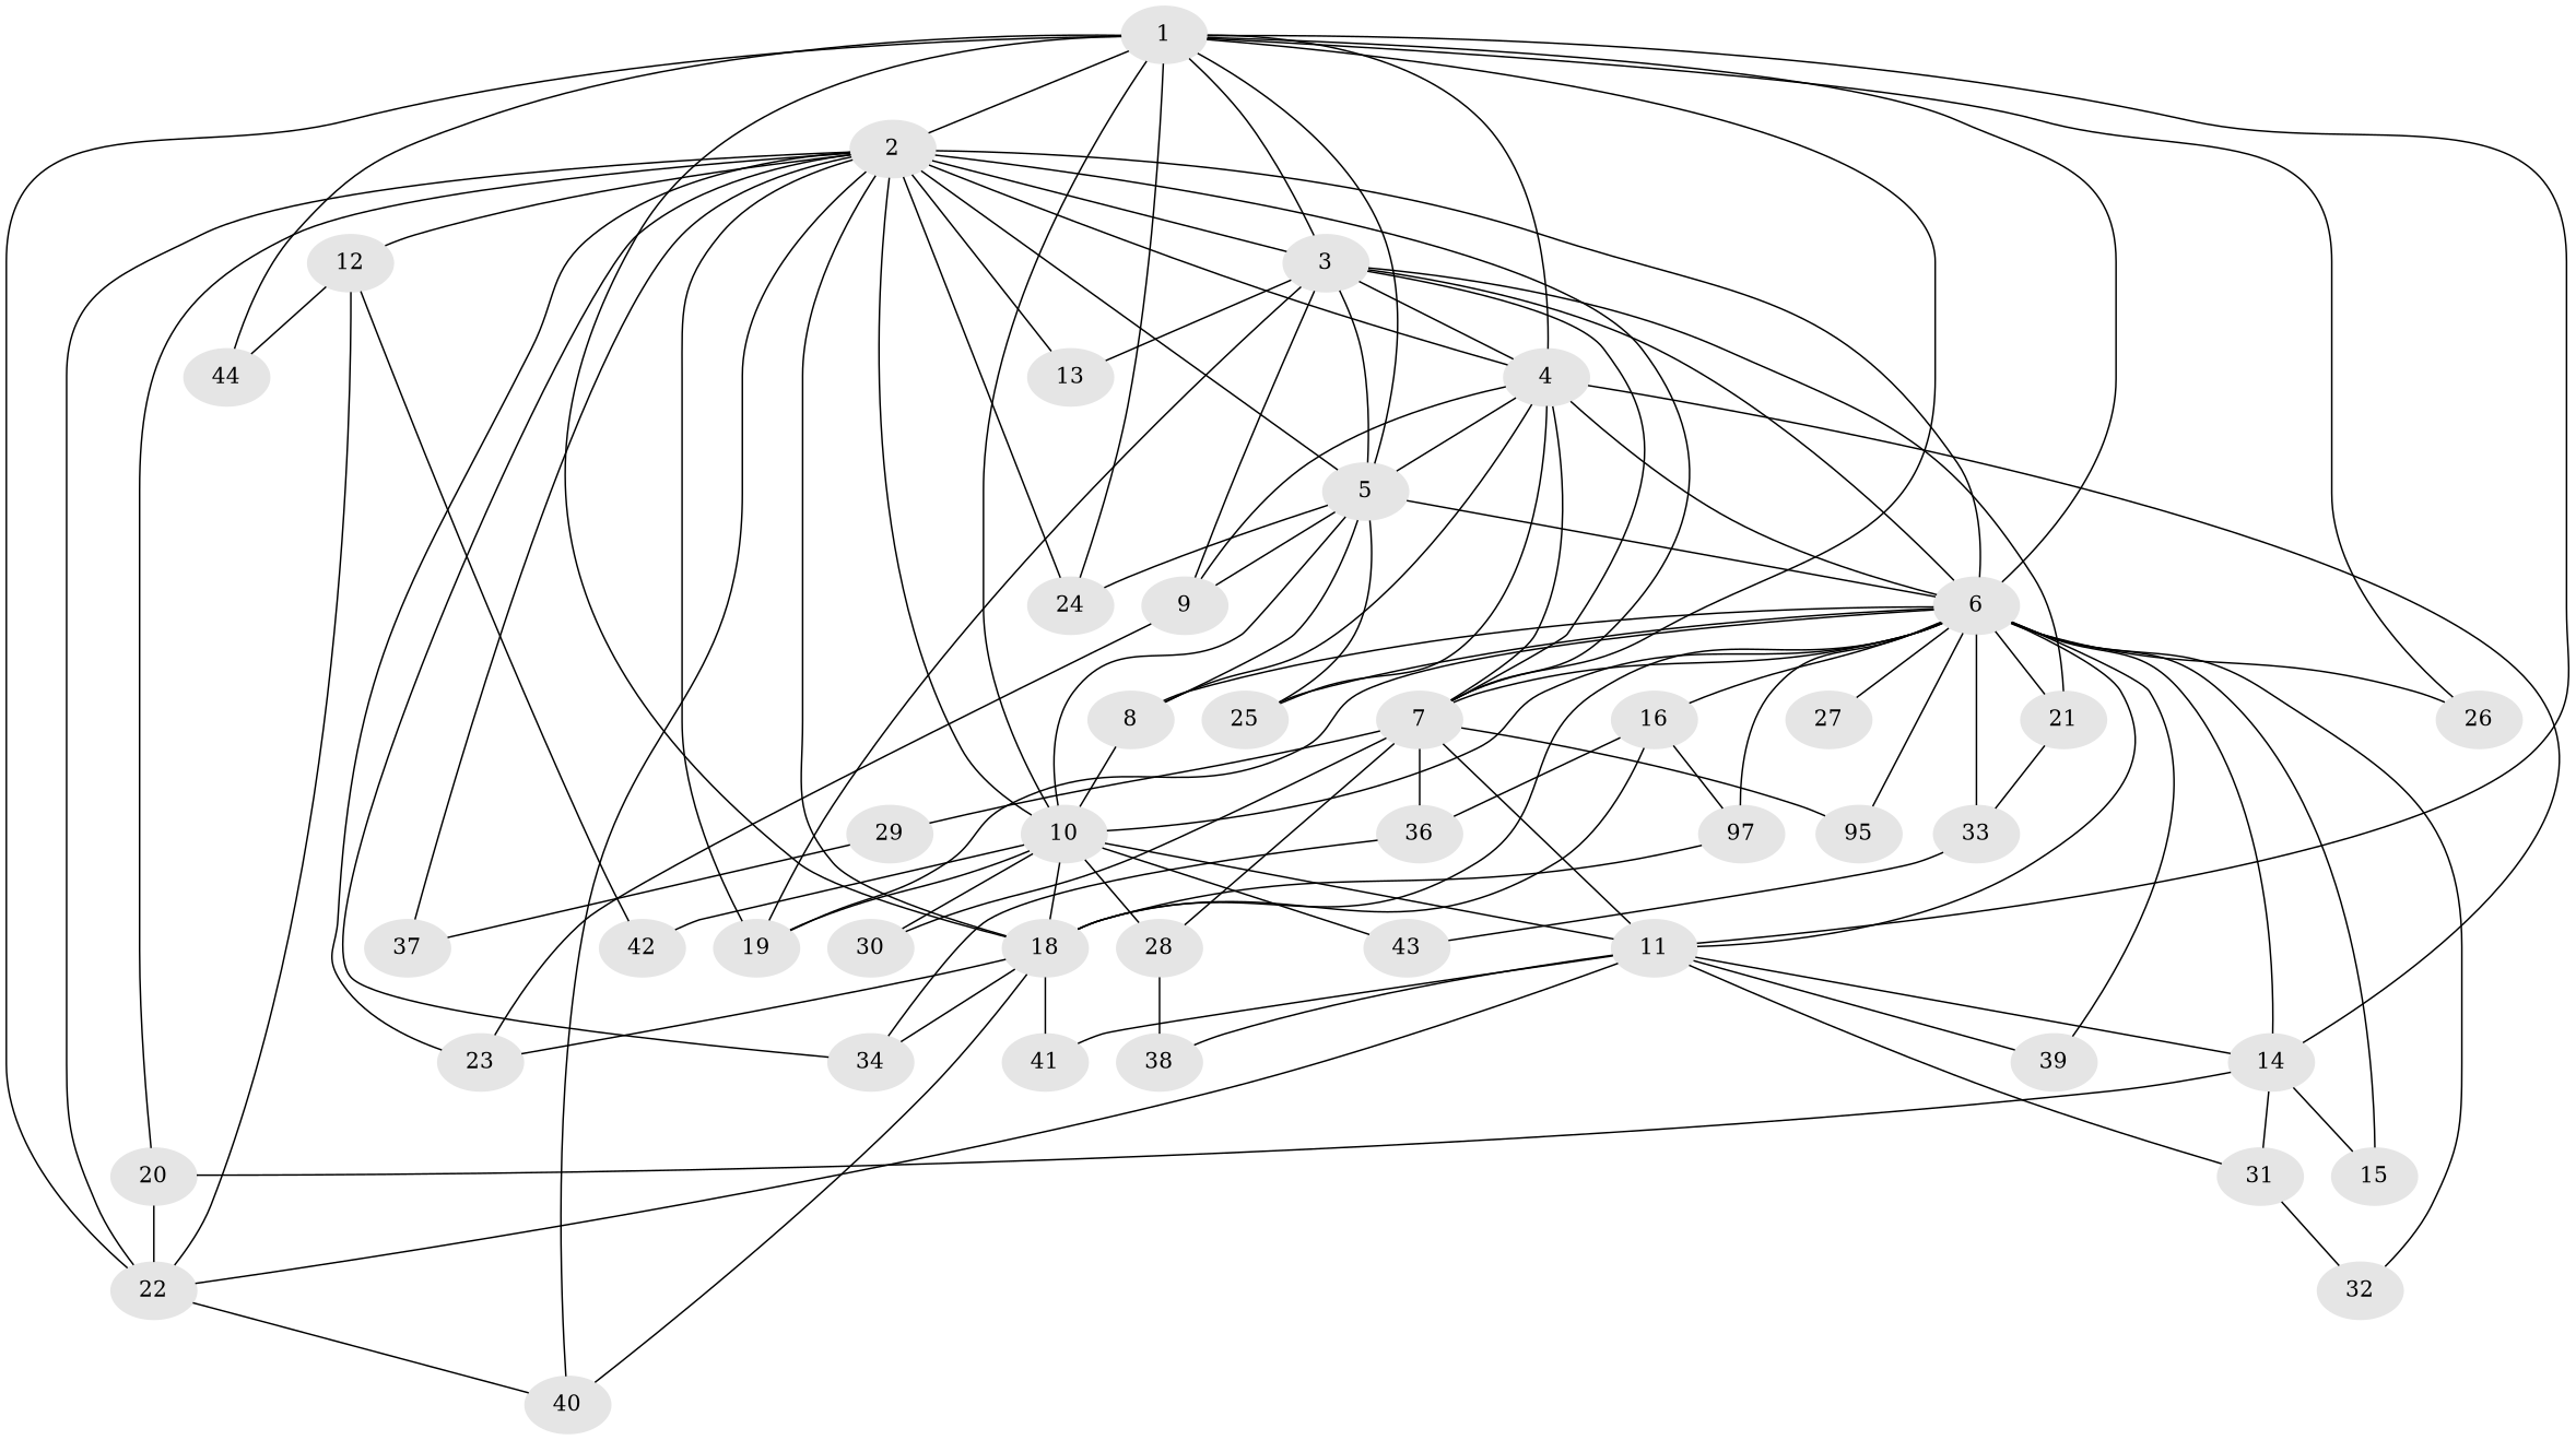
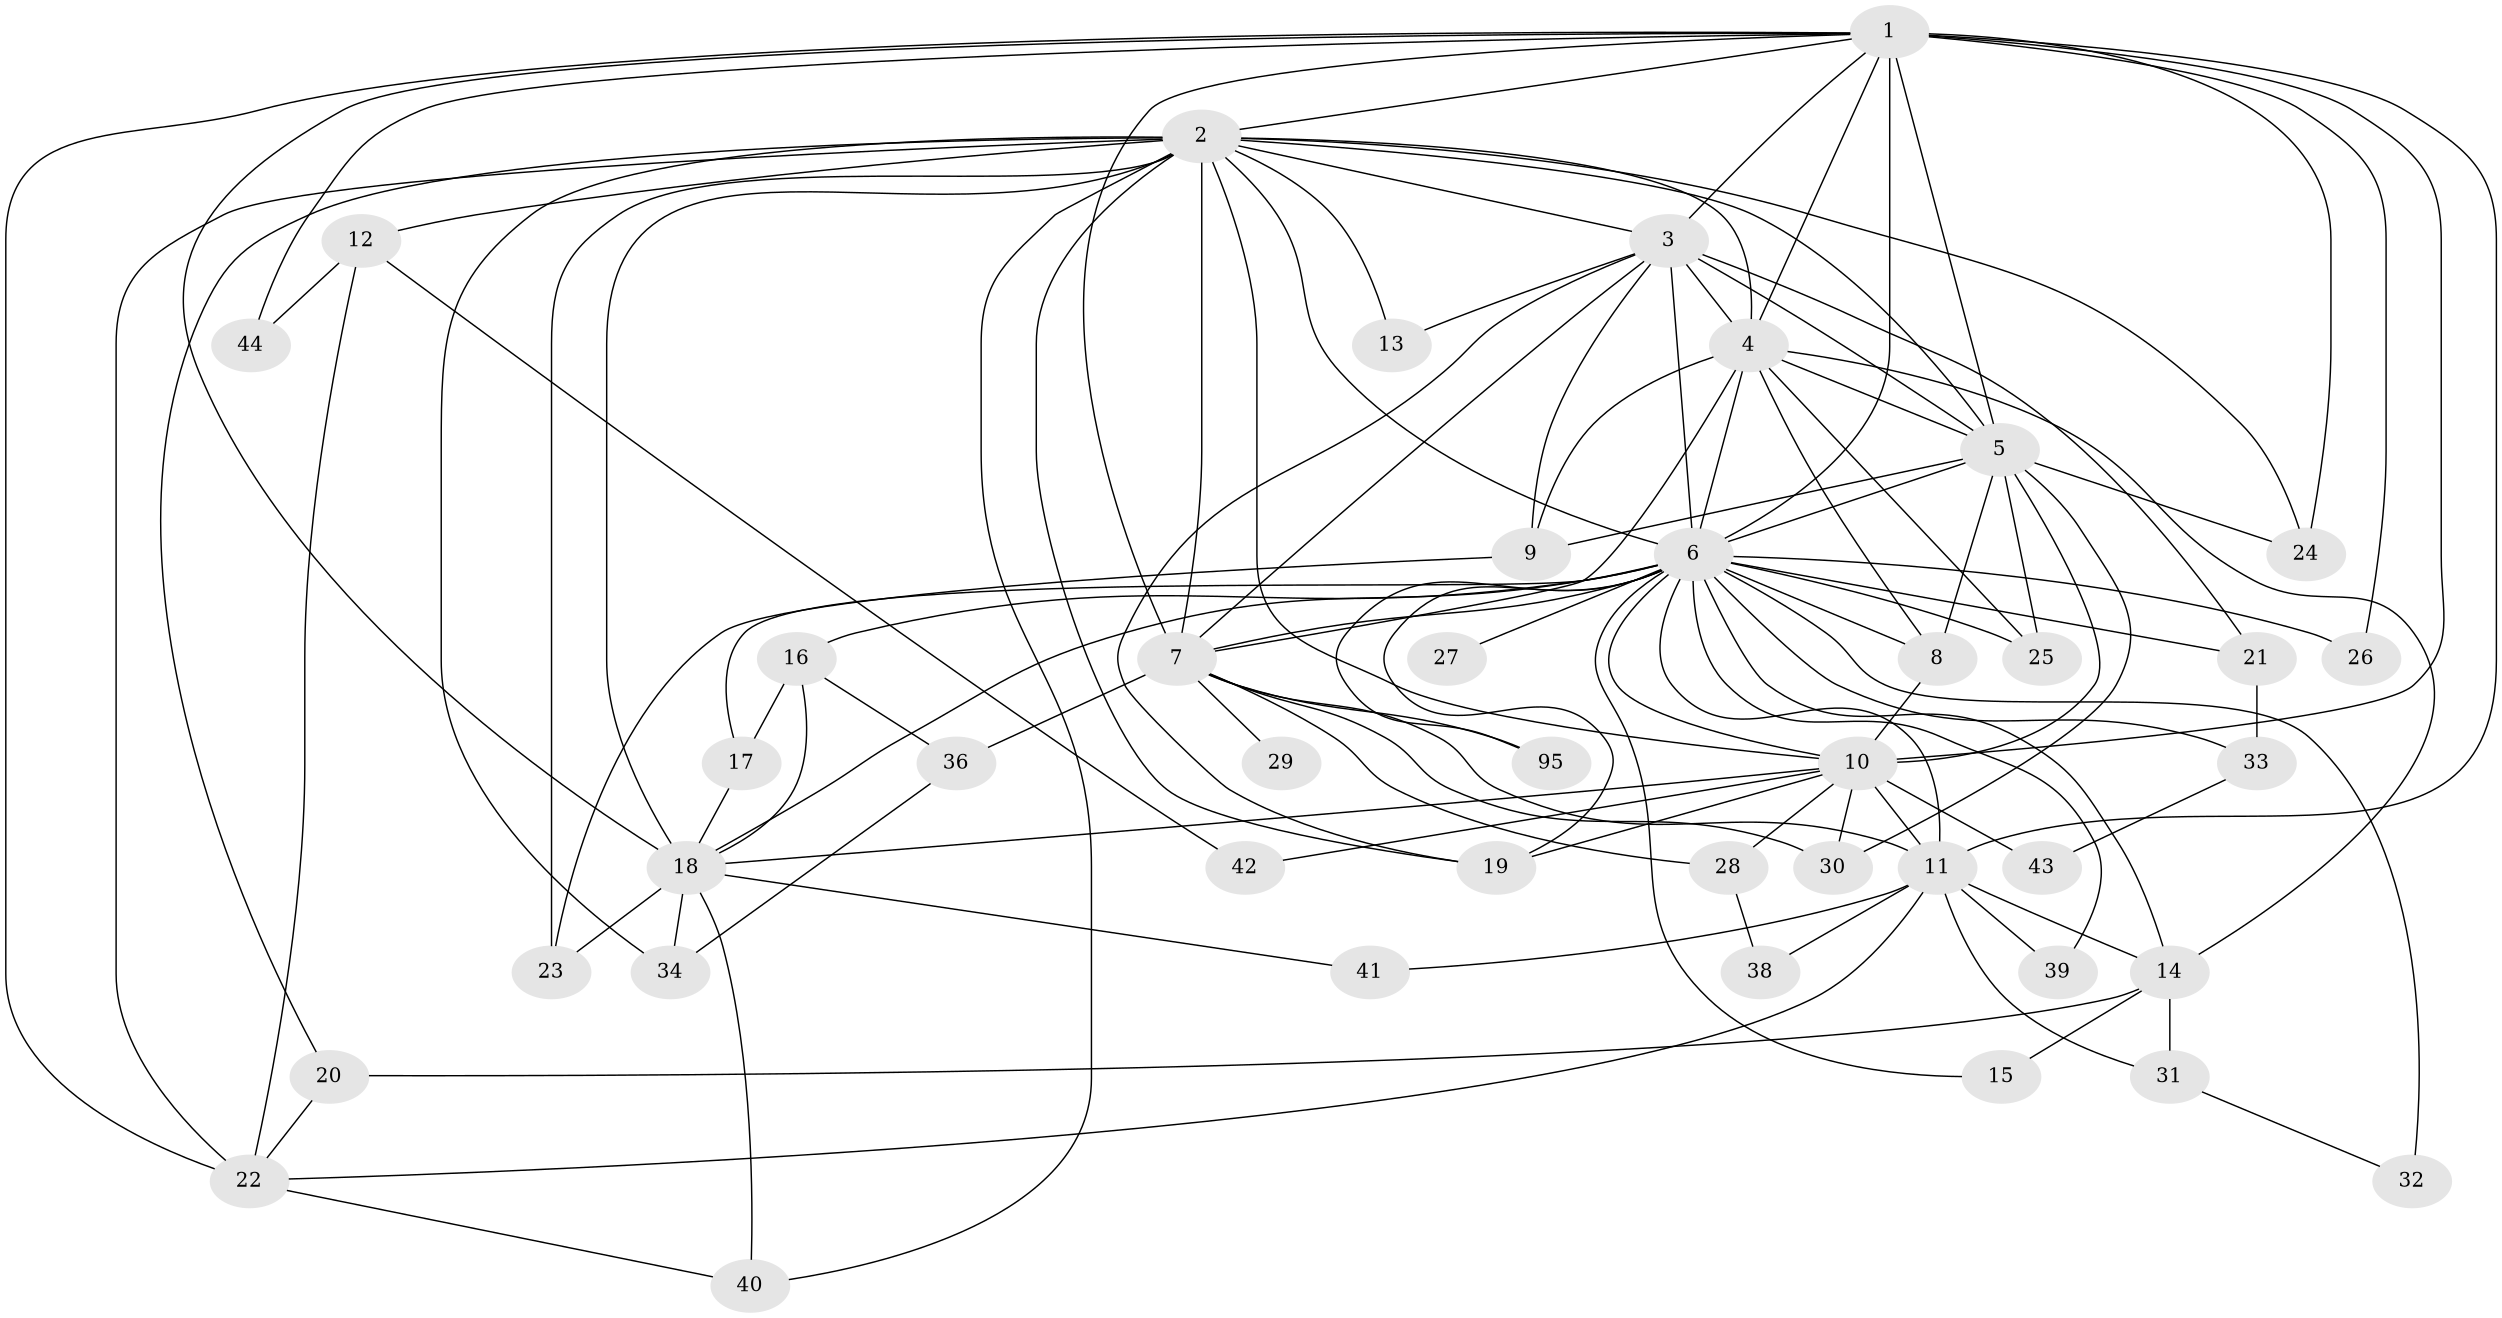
  graph {
    node [color=gray90 style=filled]
    edge [weight=1.0]
    1
    2
    3
    4
    5
    6
    7
    10
    11
    18
    22
    24
    26
    44
    12
    13
    19
    20
    23
    34
-   37
    40
    9
    21
    8
    14
    25
    30
    15
    16
-   17 [label=97]
+   17
    27
    32
    33
    n35 [label=95]
    39
    28
    29
    36
    42
    43
    31
    38
    41
    1 -- 2 [weight=4.0]
    1 -- 3 [weight=3.0]
    1 -- 4 [weight=4.0]
    1 -- 5 [weight=2.0]
    1 -- 6 [weight=3.0]
    1 -- 7 [weight=2.0]
    1 -- 10 [weight=10.0]
    1 -- 11
    1 -- 18
    1 -- 22
    1 -- 24
    1 -- 26
    1 -- 44
    2 -- 3 [weight=2.0]
    2 -- 4 [weight=4.0]
    2 -- 5 [weight=2.0]
    2 -- 6 [weight=2.0]
    2 -- 7 [weight=2.0]
    2 -- 10
    2 -- 18 [weight=8.0]
    2 -- 22 [weight=2.0]
    2 -- 24
    2 -- 12 [weight=2.0]
    2 -- 13 [weight=2.0]
    2 -- 19
    2 -- 20
    2 -- 23
    2 -- 34
-   2 -- 37
    2 -- 40
    3 -- 4 [weight=2.0]
    3 -- 5
    3 -- 6
    3 -- 7
    3 -- 13
    3 -- 19
    3 -- 9
    3 -- 21
    4 -- 5 [weight=3.0]
    4 -- 6 [weight=2.0]
    4 -- 7 [weight=3.0]
    4 -- 9
    4 -- 8
    4 -- 14 [weight=2.0]
    4 -- 25
    5 -- 6
    5 -- 10 [weight=3.0]
    5 -- 24
    5 -- 9
    5 -- 8 [weight=2.0]
    5 -- 25
+   5 -- 30 [weight=2.0]
    6 -- 7
    6 -- 10 [weight=2.0]
    6 -- 11 [weight=2.0]
    6 -- 18
    6 -- 26 [weight=2.0]
    6 -- 19
    6 -- 21
    6 -- 8
    6 -- 14
    6 -- 25
    6 -- 15
    6 -- 16
    6 -- 17
    6 -- 27
    6 -- 32
    6 -- 33
    6 -- n35
    6 -- 39
    7 -- 11
    7 -- 30
    7 -- n35
    7 -- 28
    7 -- 29
    7 -- 36
    10 -- 11 [weight=3.0]
    10 -- 18 [weight=2.0]
    10 -- 19
    10 -- 30
    10 -- 28
    10 -- 42
    10 -- 43
    11 -- 22
    11 -- 14
    11 -- 39
    11 -- 31
    11 -- 38
    11 -- 41
    18 -- 23
    18 -- 34
    18 -- 40
    18 -- 41
    22 -- 40
    12 -- 22
    12 -- 44
    12 -- 42
    20 -- 22
    9 -- 23
    21 -- 33
    8 -- 10
    14 -- 20
    14 -- 15
    14 -- 31
    16 -- 18
    16 -- 17
    16 -- 36
    17 -- 18
    33 -- 43
    28 -- 38
-   29 -- 37
    36 -- 34
    31 -- 32
  }
